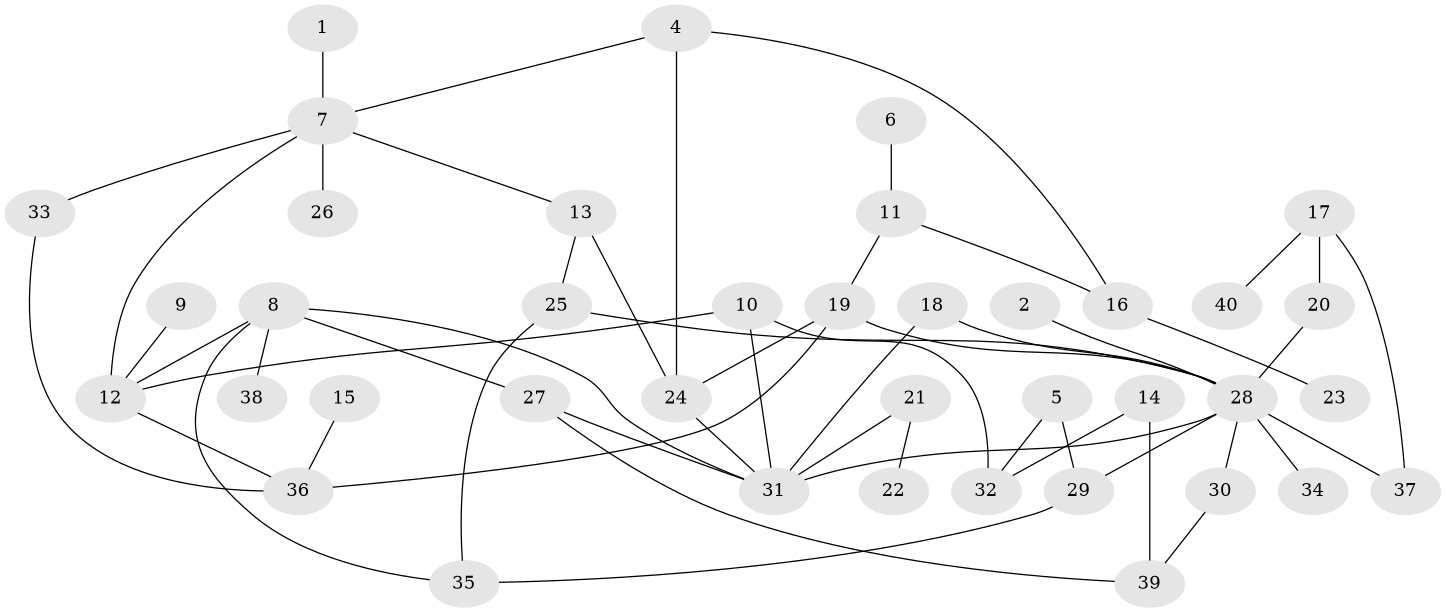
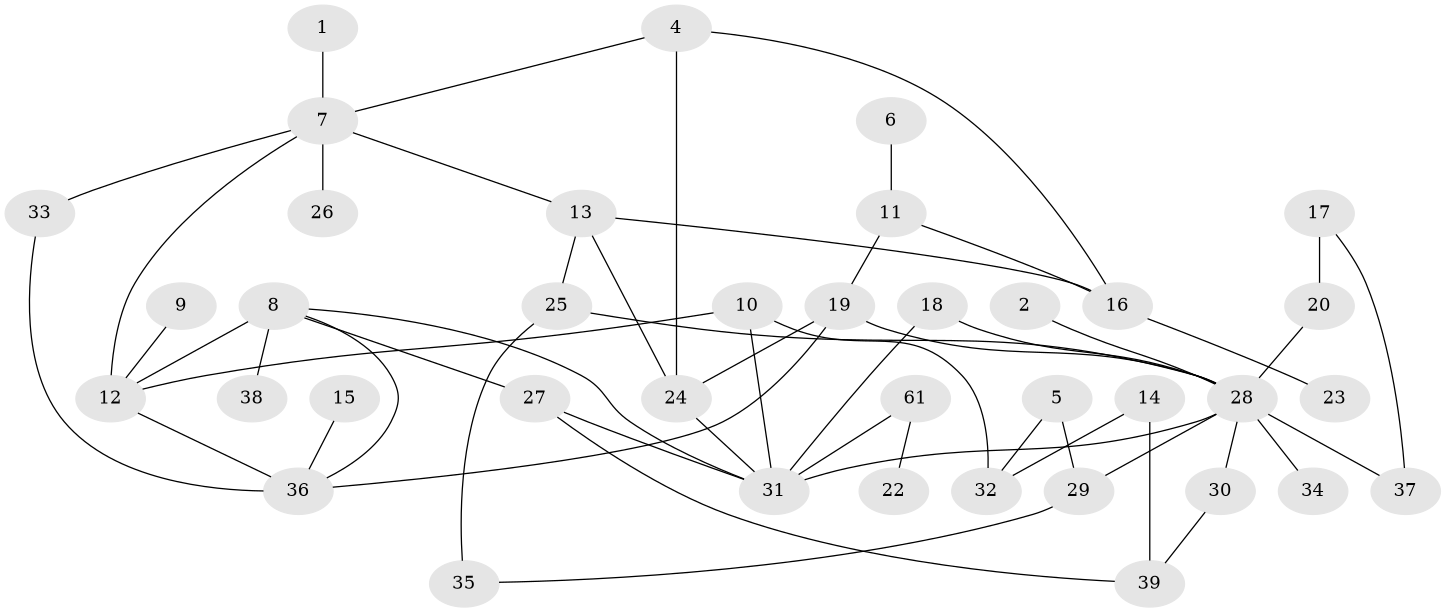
  graph {
    node [color=gray90 style=filled]
    edge [weight=1.0]
    1
    7
    12
    13
    26
    33
    2
    28
    29
    31
    37
    30
    34
    4
    16
    24
    23
    5
    32
-   21
+   21 [label=61]
    22
    35
    6
    11
    19
    36
    25
    8
    27
    38
    39
    9
    10
    14
    15
    18
    17
    20
-   40
    1 -- 7
    7 -- 12
    7 -- 13
    7 -- 26
    7 -- 33
    12 -- 36 [weight=2.0]
+   13 -- 16
    13 -- 24
    13 -- 25
    33 -- 36
    2 -- 28
    28 -- 29
    28 -- 31
    28 -- 37
    28 -- 30
    28 -- 34 [weight=3.0]
    29 -- 35
    30 -- 39
    4 -- 7
    4 -- 16
    4 -- 24
    16 -- 23
    24 -- 31
    5 -- 29
    5 -- 32
    21 -- 31 [weight=2.0]
    21 -- 22
    6 -- 11
    11 -- 16
    11 -- 19
    19 -- 28
    19 -- 24 [weight=2.0]
    19 -- 36
    25 -- 28
    25 -- 35
    8 -- 12 [weight=2.0]
    8 -- 31
-   8 -- 35
+   8 -- 36
    8 -- 27
    8 -- 38
    27 -- 31
    27 -- 39
    9 -- 12
    10 -- 12
    10 -- 31
    10 -- 32
    14 -- 32
    14 -- 39
    15 -- 36
    18 -- 28
    18 -- 31
    17 -- 37
    17 -- 20
-   17 -- 40
    20 -- 28
  }
